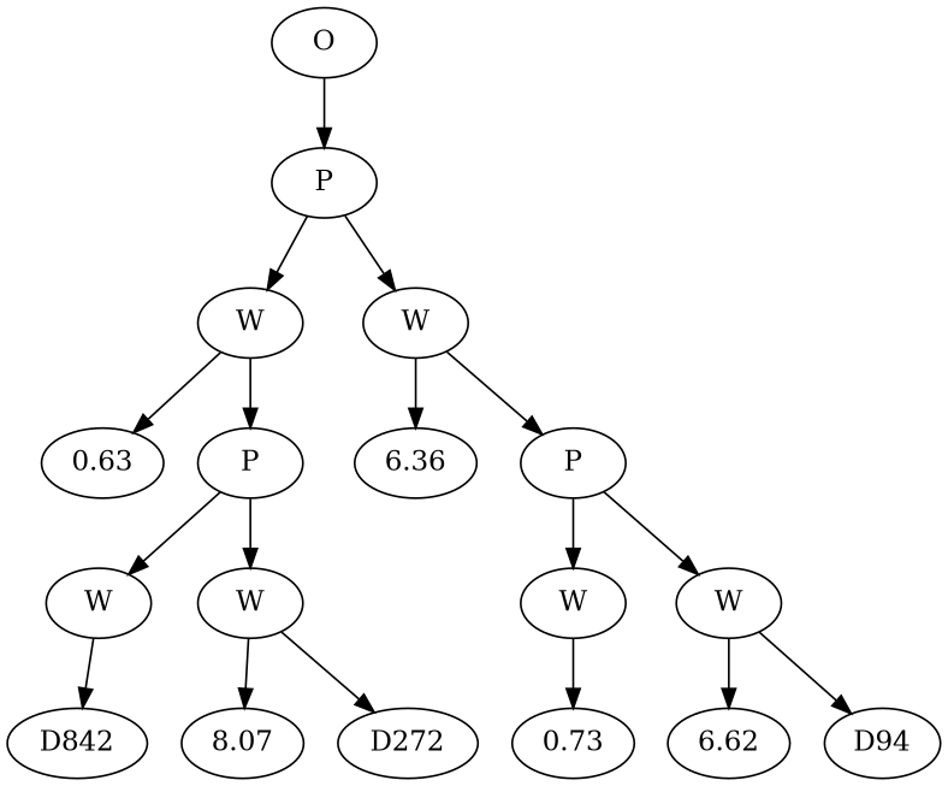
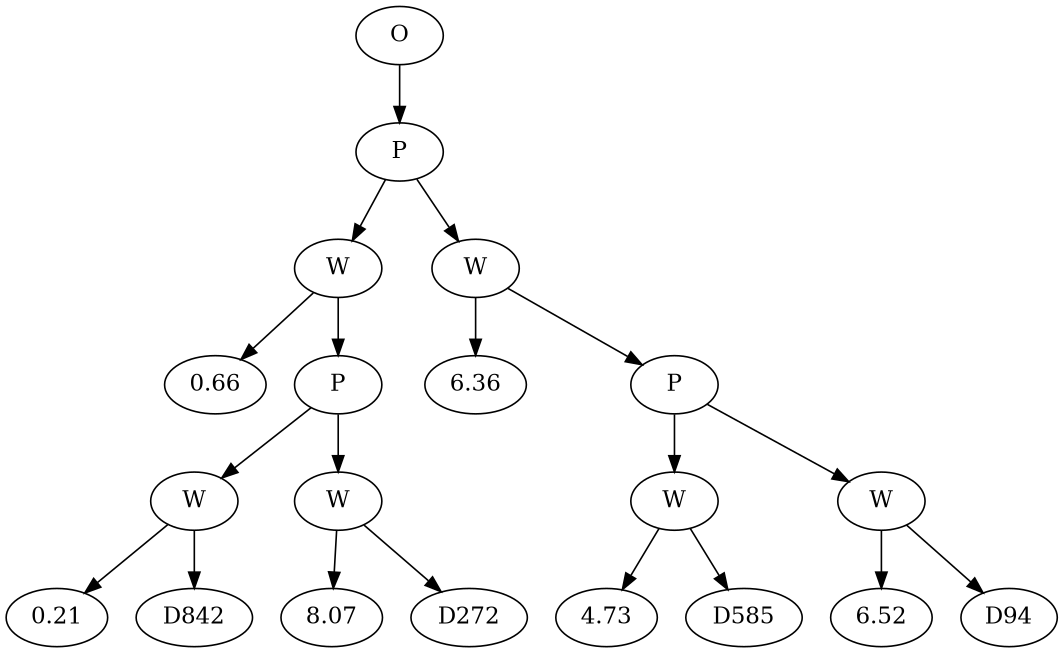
  digraph {
    n1 [label=O]
    n2 [label=P]
    n3 [label=W]
    n4 [label=W]
-   n5 [label=0.63]
+   n5 [label=0.66]
    n6 [label=P]
    n7 [label=6.36]
    n8 [label=P]
    n9 [label=W]
    n10 [label=W]
+   n11 [label=0.21]
    n12 [label=D842]
    n13 [label=8.07]
    n14 [label=D272]
    n15 [label=W]
    n16 [label=W]
-   n17 [label=0.73]
-   n19 [label=6.62]
+   n17 [label=4.73]
+   n18 [label=D585]
+   n19 [label=6.52]
    n20 [label=D94]
    n1 -> n2
    n2 -> n3
    n2 -> n4
    n3 -> n5
    n3 -> n6
    n4 -> n7
    n4 -> n8
    n6 -> n9
    n6 -> n10
    n8 -> n15
    n8 -> n16
+   n9 -> n11
    n9 -> n12
    n10 -> n13
    n10 -> n14
    n15 -> n17
+   n15 -> n18
    n16 -> n19
    n16 -> n20
  }
